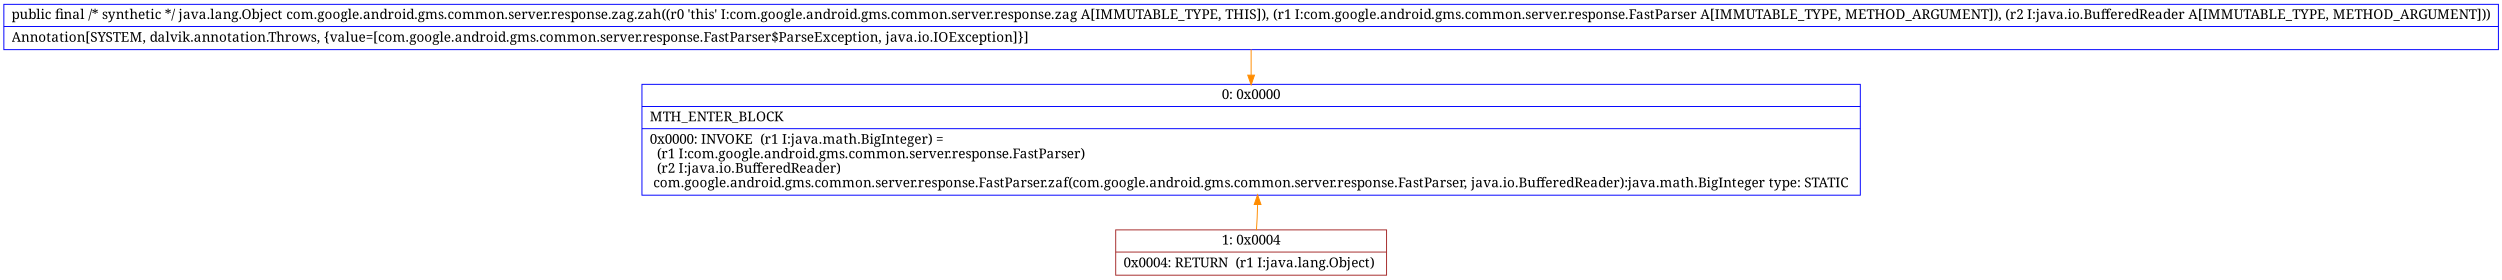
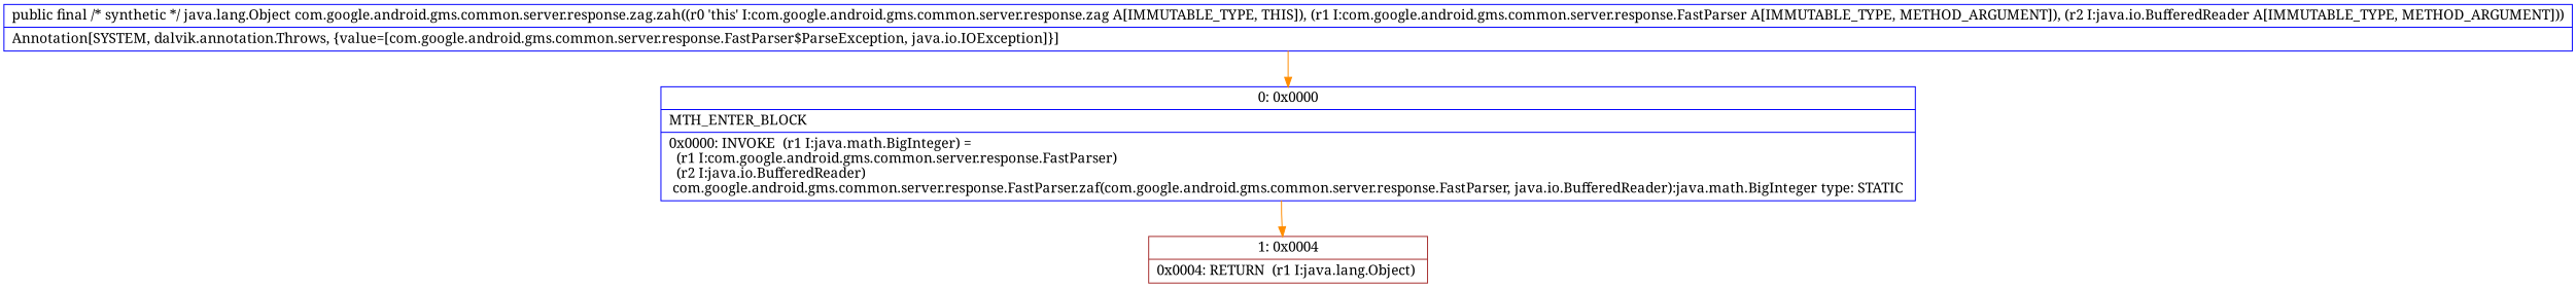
  digraph {
    fontname="Noto Serif"
    node [shape=record color=blue fontname="Noto Serif"]
    edge [color=darkorange fontname="Noto Serif"]
    n1 [label="{0\:\ 0x0000|MTH_ENTER_BLOCK\l|0x0000: INVOKE  (r1 I:java.math.BigInteger) = \l  (r1 I:com.google.android.gms.common.server.response.FastParser)\l  (r2 I:java.io.BufferedReader)\l com.google.android.gms.common.server.response.FastParser.zaf(com.google.android.gms.common.server.response.FastParser, java.io.BufferedReader):java.math.BigInteger type: STATIC \l}"]
    n2 [label="{1\:\ 0x0004|0x0004: RETURN  (r1 I:java.lang.Object) \l}" color=brown]
    n3 [label="{public final \/* synthetic *\/ java.lang.Object com.google.android.gms.common.server.response.zag.zah((r0 'this' I:com.google.android.gms.common.server.response.zag A[IMMUTABLE_TYPE, THIS]), (r1 I:com.google.android.gms.common.server.response.FastParser A[IMMUTABLE_TYPE, METHOD_ARGUMENT]), (r2 I:java.io.BufferedReader A[IMMUTABLE_TYPE, METHOD_ARGUMENT]))  | Annotation[SYSTEM, dalvik.annotation.Throws, \{value=[com.google.android.gms.common.server.response.FastParser$ParseException, java.io.IOException]\}]\l}"]
-   n2 -> n1
+   n1 -> n2
    n3 -> n1
  }
